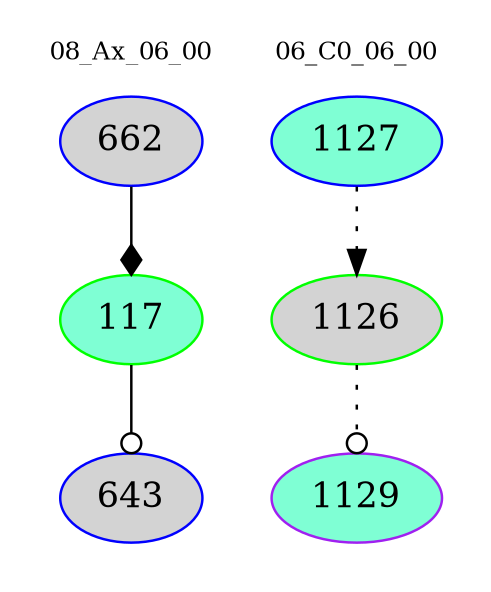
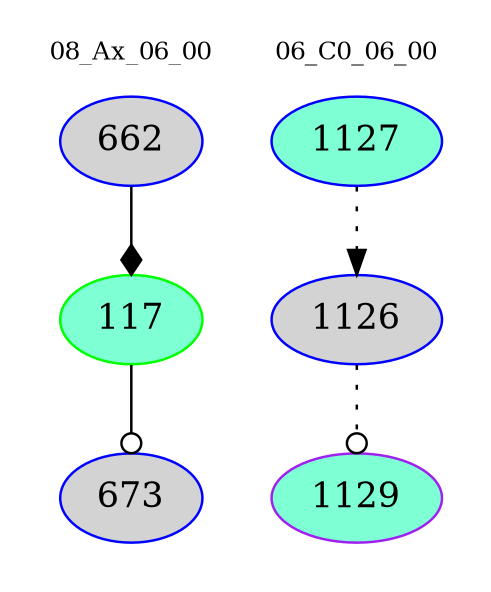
  digraph {
    node [color=blue fillcolor=lightgrey style=filled]
    edge [arrowhead=odot color=black style=solid]
    n1 [label=662]
    n2 [color=green fillcolor=aquamarine label=117]
-   n3 [label=643]
+   n3 [label=673]
    n4 [fillcolor=aquamarine label=1127]
-   n5 [color=green label=1126]
+   n5 [label=1126]
    n6 [color=purple fillcolor=aquamarine label=1129]
    subgraph cluster_1 {
      color=white
      fontsize=10
      label="08_Ax_06_00"
      n1
      n2
      n3
    }
    subgraph cluster_2 {
      color=white
      fontsize=10
      label="06_C0_06_00"
      n4
      n5
      n6
    }
    n1 -> n2 [arrowhead=diamond]
    n2 -> n3
    n4 -> n5 [arrowhead=normal style=dotted]
    n5 -> n6 [style=dotted]
  }
